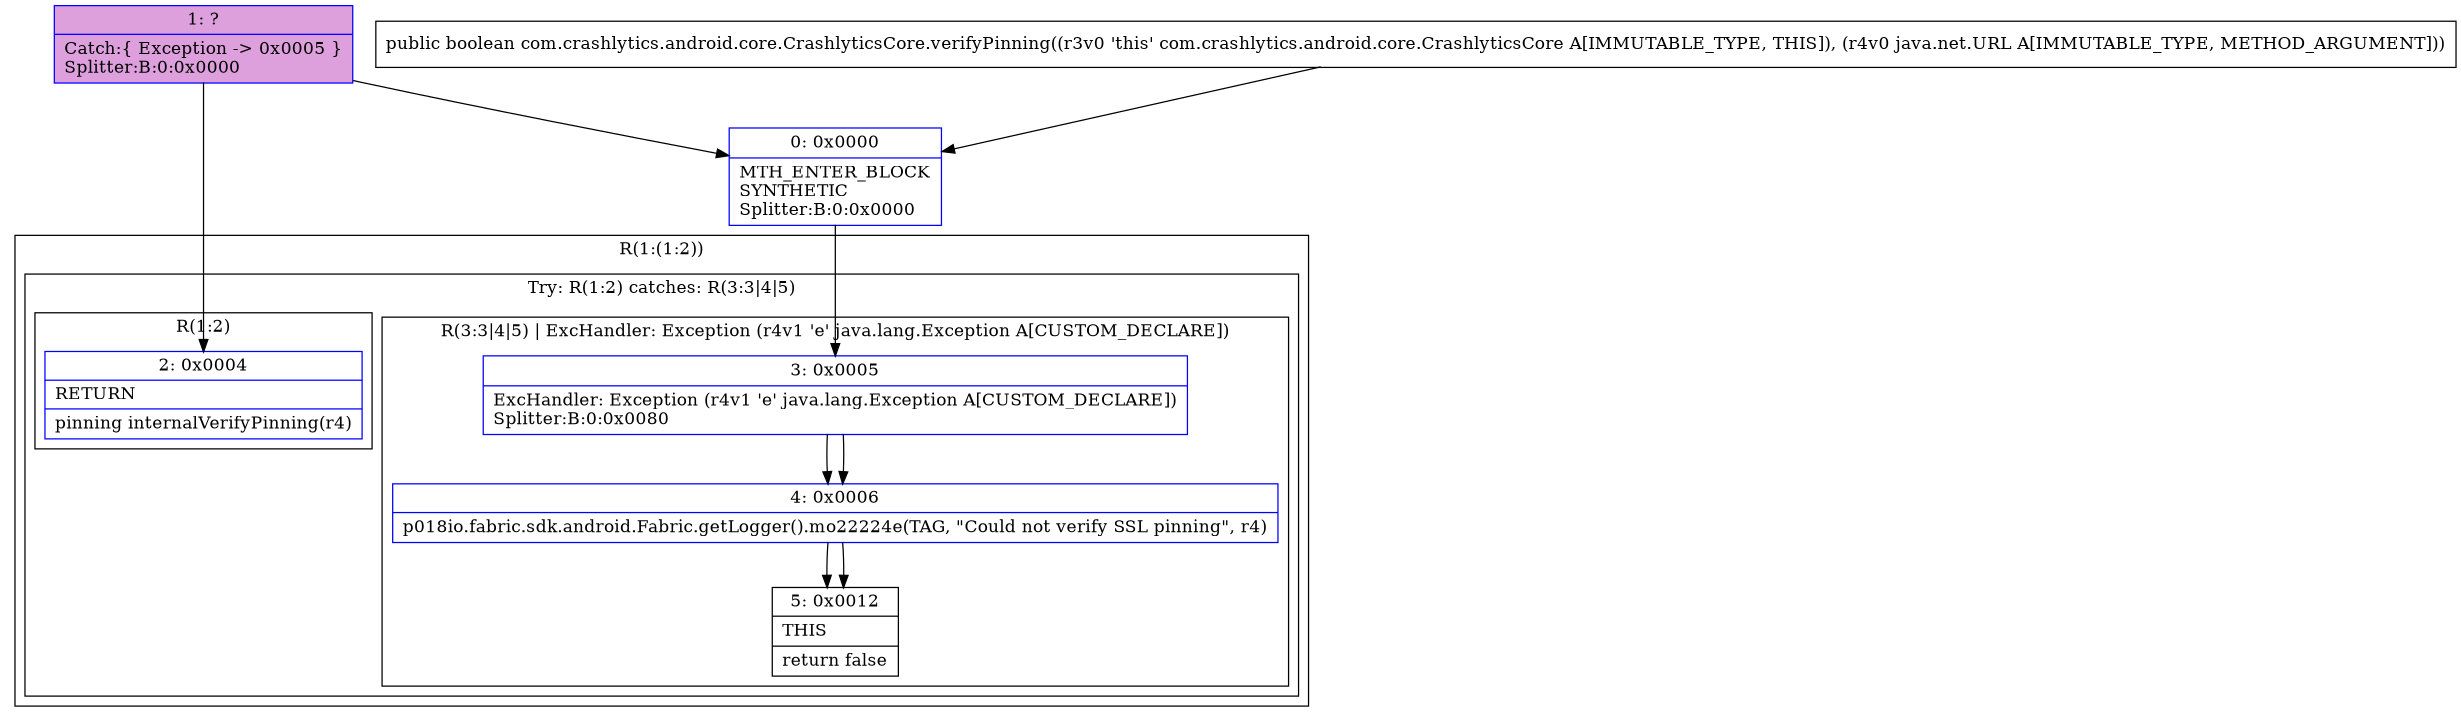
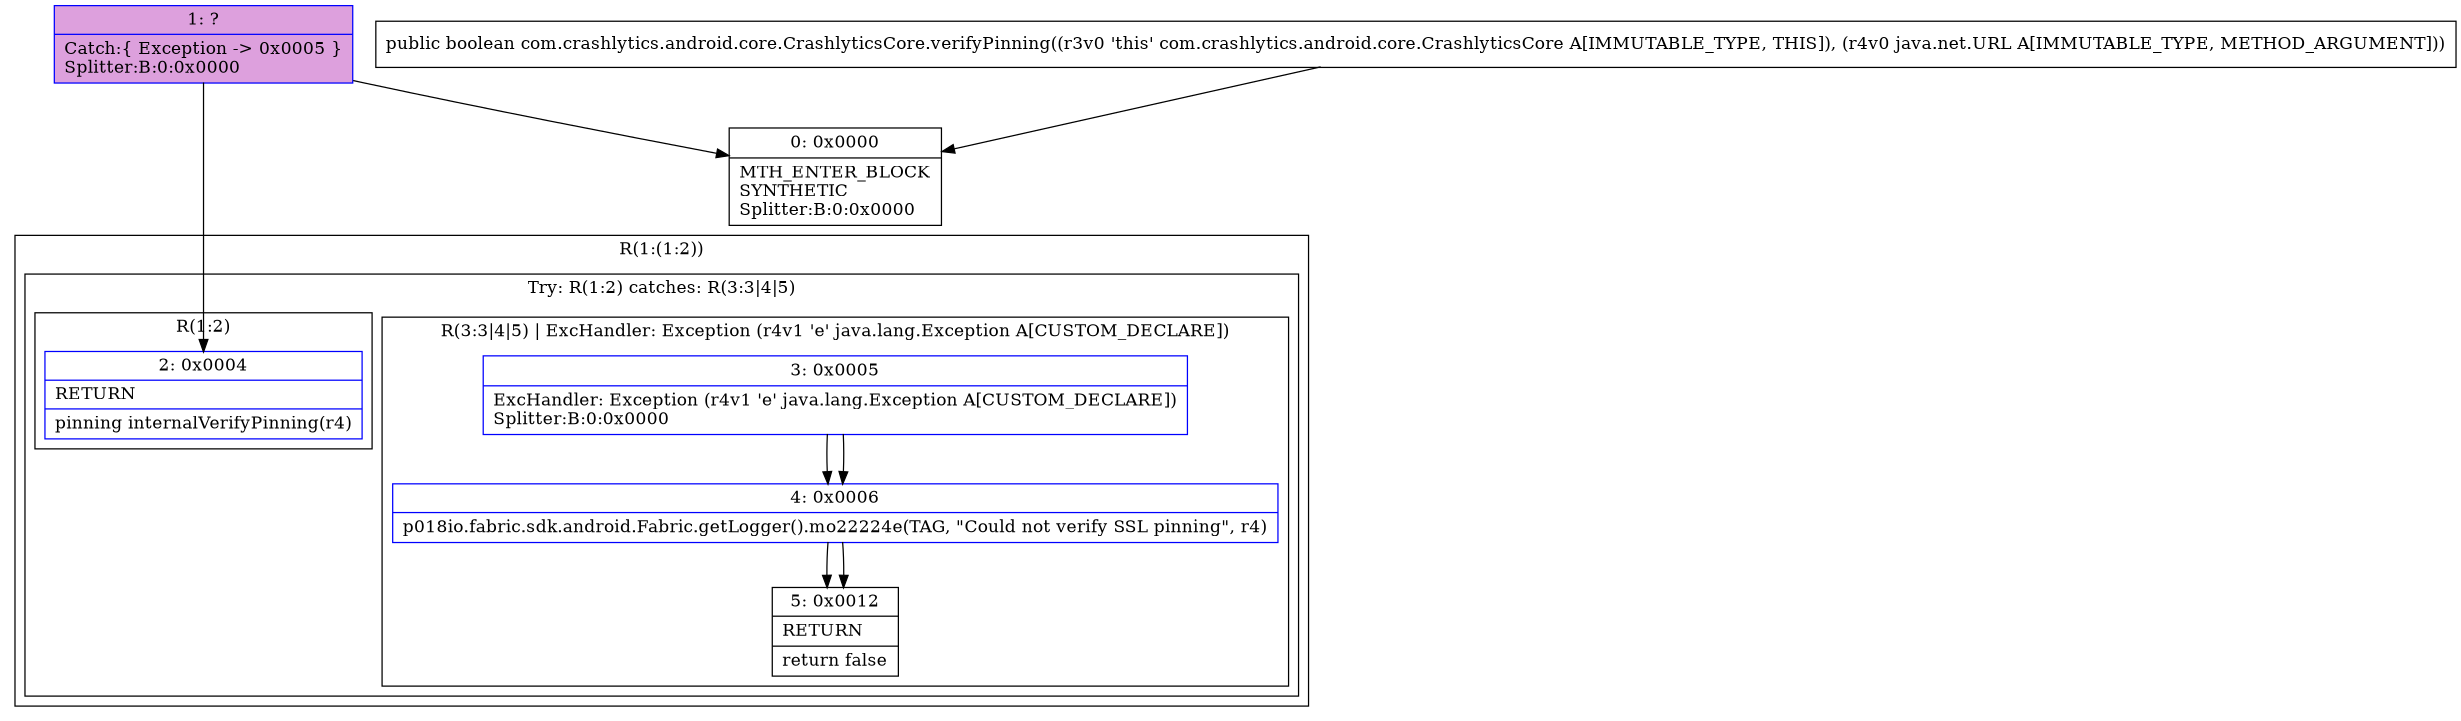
  digraph {
    node [color=blue fillcolor=white shape=record style=filled]
    n1 [label="{2\:\ 0x0004|RETURN\l|pinning internalVerifyPinning(r4)\l}"]
-   n2 [label="{3\:\ 0x0005|ExcHandler: Exception (r4v1 'e' java.lang.Exception A[CUSTOM_DECLARE])\lSplitter:B:0:0x0080\l}"]
+   n2 [label="{3\:\ 0x0005|ExcHandler: Exception (r4v1 'e' java.lang.Exception A[CUSTOM_DECLARE])\lSplitter:B:0:0x0000\l}"]
    n3 [label="{4\:\ 0x0006|p018io.fabric.sdk.android.Fabric.getLogger().mo22224e(TAG, \"Could not verify SSL pinning\", r4)\l}"]
-   n4 [color=black label="{5\:\ 0x0012|THIS\l|return false\l}"]
-   n5 [label="{0\:\ 0x0000|MTH_ENTER_BLOCK\lSYNTHETIC\lSplitter:B:0:0x0000\l}"]
+   n4 [color=black label="{5\:\ 0x0012|RETURN\l|return false\l}"]
+   n5 [color=black label="{0\:\ 0x0000|MTH_ENTER_BLOCK\lSYNTHETIC\lSplitter:B:0:0x0000\l}"]
    n6 [fillcolor=plum label="{1\:\ ?|Catch:\{ Exception \-\> 0x0005 \}\lSplitter:B:0:0x0000\l}"]
    n7 [color=black label="{public boolean com.crashlytics.android.core.CrashlyticsCore.verifyPinning((r3v0 'this' com.crashlytics.android.core.CrashlyticsCore A[IMMUTABLE_TYPE, THIS]), (r4v0 java.net.URL A[IMMUTABLE_TYPE, METHOD_ARGUMENT])) }"]
    subgraph cluster_1 {
      label="R(1:(1:2))"
      subgraph cluster_2 {
        label="Try: R(1:2) catches: R(3:3|4|5)"
        subgraph cluster_3 {
          label="R(1:2)"
          n1
        }
        subgraph cluster_4 {
          label="R(3:3|4|5) | ExcHandler: Exception (r4v1 'e' java.lang.Exception A[CUSTOM_DECLARE])\l"
          n2
          n3
          n4
        }
      }
    }
    subgraph cluster_5 {
      label="R(3:3|4|5) | ExcHandler: Exception (r4v1 'e' java.lang.Exception A[CUSTOM_DECLARE])\l"
    }
    n2 -> n3
    n2 -> n3
    n3 -> n4
    n3 -> n4
-   n5 -> n2
    n6 -> n1
    n6 -> n5
    n7 -> n5
  }
